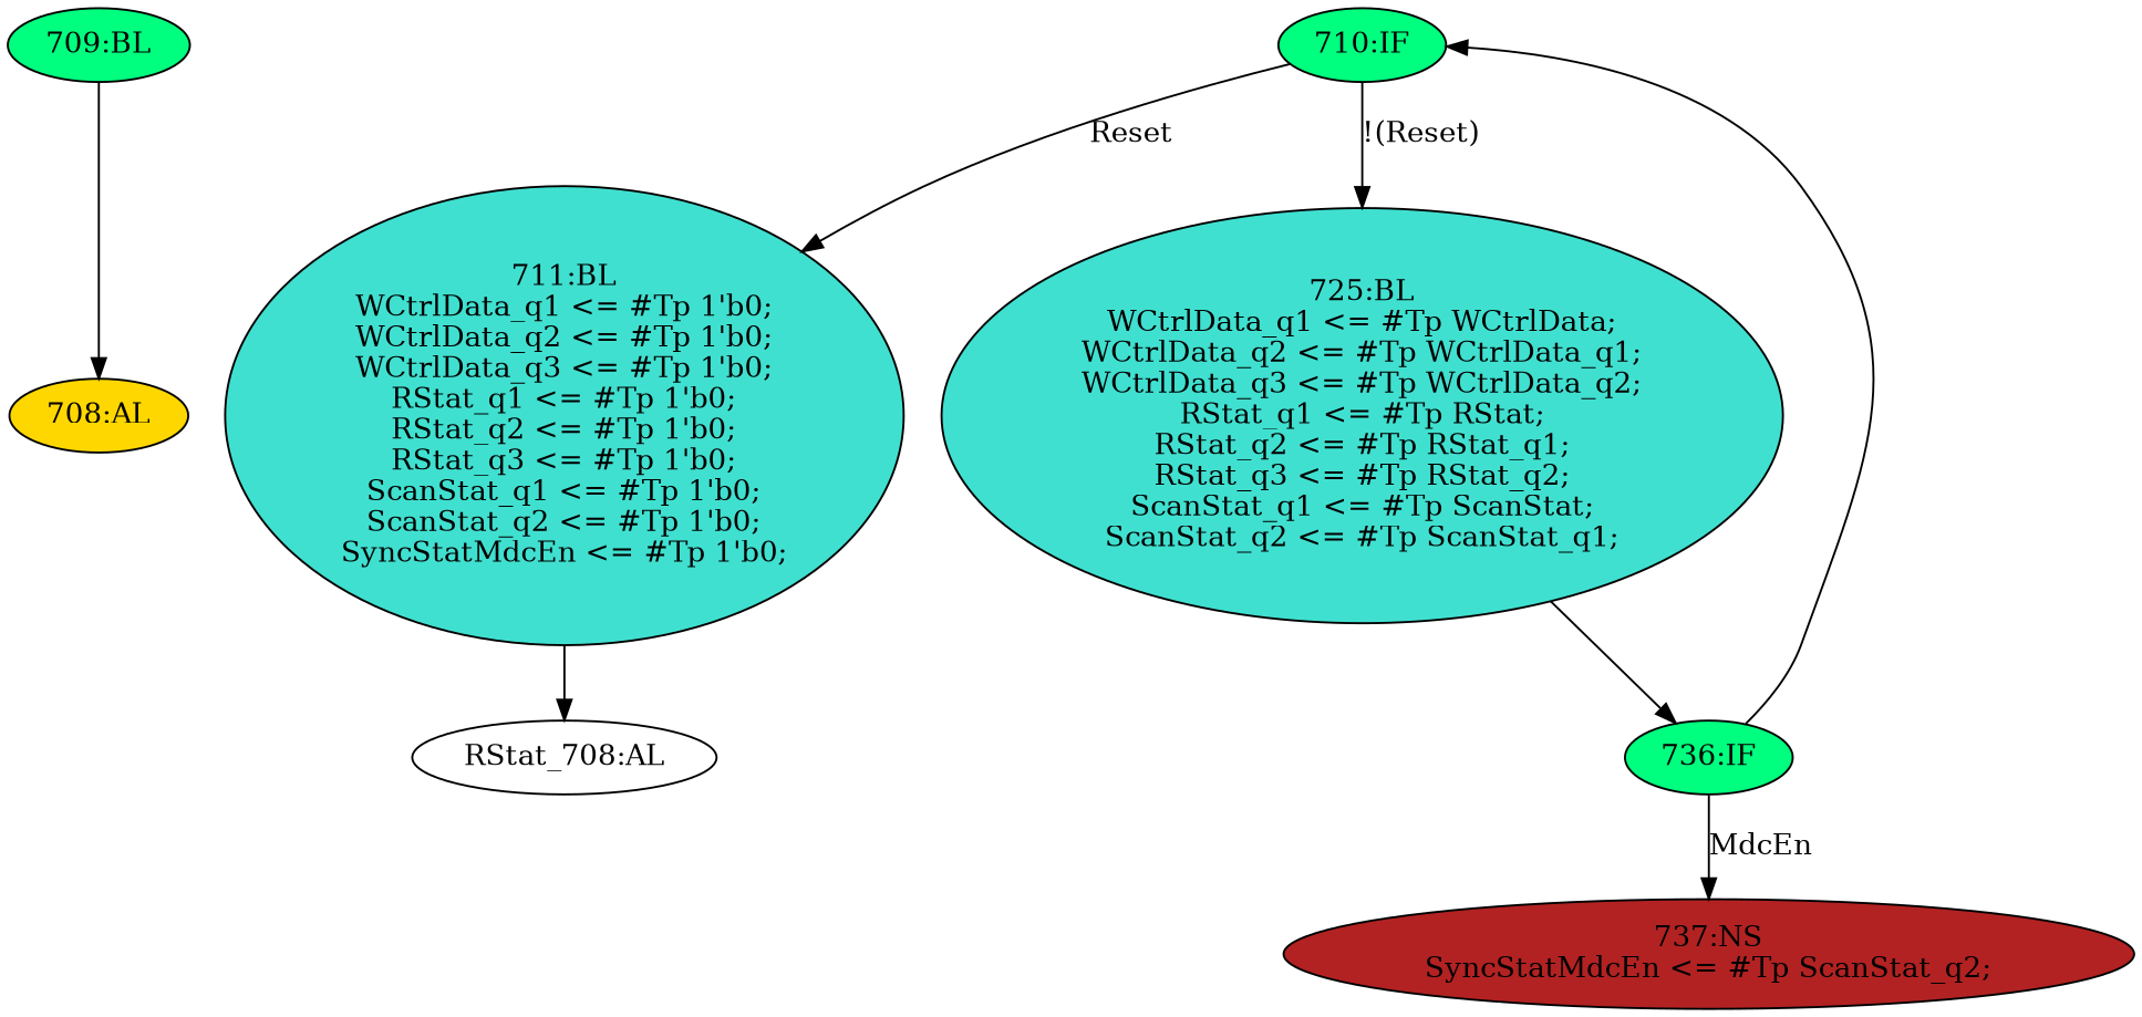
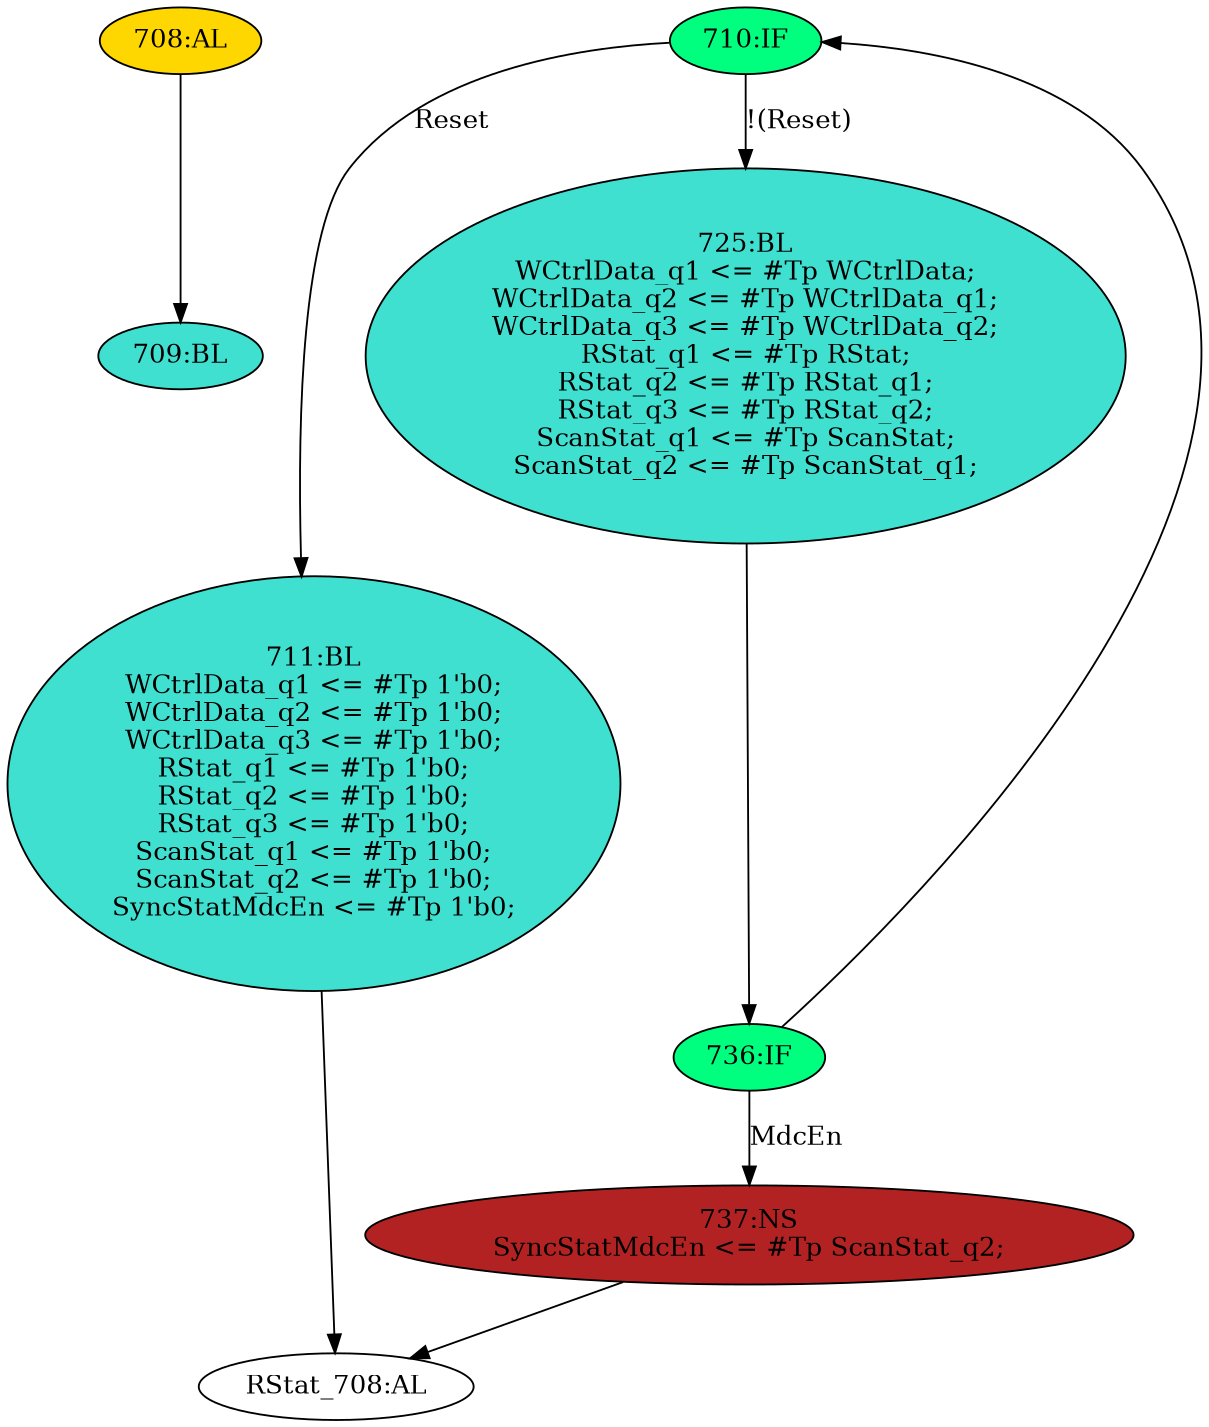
  strict digraph {
    node [fillcolor=turquoise statements="[]" style=filled typ=Block]
    edge [cond="[]" lineno=None]
-   n1 [ast="<pyverilog.vparser.ast.Block object at 0x7f415540bbd0>" fillcolor=springgreen label="709:BL"]
+   n1 [ast="<pyverilog.vparser.ast.Block object at 0x7f415540bbd0>" label="709:BL"]
    n2 [ast="<pyverilog.vparser.ast.IfStatement object at 0x7f415540be10>" fillcolor=springgreen label="710:IF" typ=IfStatement]
    n3 [ast="<pyverilog.vparser.ast.Block object at 0x7f4155412210>" label="711:BL\nWCtrlData_q1 <= #Tp 1'b0;\nWCtrlData_q2 <= #Tp 1'b0;\nWCtrlData_q3 <= #Tp 1'b0;\nRStat_q1 <= #Tp 1'b0;\nRStat_q2 <= #Tp 1'b0;\nRStat_q3 <= #Tp 1'b0;\nScanStat_q1 <= #Tp 1'b0;\nScanStat_q2 <= #Tp 1'b0;\nSyncStatMdcEn <= #Tp 1'b0;" statements="[<pyverilog.vparser.ast.NonblockingSubstitution object at 0x7f4155412250>, <pyverilog.vparser.ast.NonblockingSubstitution object at 0x7f4155412450>, <pyverilog.vparser.ast.NonblockingSubstitution object at 0x7f4155412650>, <pyverilog.vparser.ast.NonblockingSubstitution object at 0x7f415540b150>, <pyverilog.vparser.ast.NonblockingSubstitution object at 0x7f4155412990>, <pyverilog.vparser.ast.NonblockingSubstitution object at 0x7f4155412b50>, <pyverilog.vparser.ast.NonblockingSubstitution object at 0x7f4155412d10>, <pyverilog.vparser.ast.NonblockingSubstitution object at 0x7f4155412ed0>, <pyverilog.vparser.ast.NonblockingSubstitution object at 0x7f41554130d0>]"]
    n4 [ast="<pyverilog.vparser.ast.Block object at 0x7f415540bed0>" label="725:BL\nWCtrlData_q1 <= #Tp WCtrlData;\nWCtrlData_q2 <= #Tp WCtrlData_q1;\nWCtrlData_q3 <= #Tp WCtrlData_q2;\nRStat_q1 <= #Tp RStat;\nRStat_q2 <= #Tp RStat_q1;\nRStat_q3 <= #Tp RStat_q2;\nScanStat_q1 <= #Tp ScanStat;\nScanStat_q2 <= #Tp ScanStat_q1;" statements="[<pyverilog.vparser.ast.NonblockingSubstitution object at 0x7f415540bf10>, <pyverilog.vparser.ast.NonblockingSubstitution object at 0x7f41554111d0>, <pyverilog.vparser.ast.NonblockingSubstitution object at 0x7f4155411410>, <pyverilog.vparser.ast.NonblockingSubstitution object at 0x7f4155411650>, <pyverilog.vparser.ast.NonblockingSubstitution object at 0x7f4155411810>, <pyverilog.vparser.ast.NonblockingSubstitution object at 0x7f41554119d0>, <pyverilog.vparser.ast.NonblockingSubstitution object at 0x7f4155411b90>, <pyverilog.vparser.ast.NonblockingSubstitution object at 0x7f4155411d50>]"]
    n5 [def_var="['RStat_q1', 'RStat_q2', 'RStat_q3', 'WCtrlData_q1', 'WCtrlData_q2', 'WCtrlData_q3', 'SyncStatMdcEn', 'ScanStat_q1', 'ScanStat_q2']" label="RStat_708:AL" fillcolor="" statements="" style="" typ=""]
    n6 [ast="<pyverilog.vparser.ast.IfStatement object at 0x7f4155411f10>" fillcolor=springgreen label="736:IF" typ=IfStatement]
    n7 [ast="<pyverilog.vparser.ast.Always object at 0x7f4155413310>" clk_sens=True fillcolor=gold label="708:AL" sens="['Clk', 'Reset']" typ=Always use_var="['Reset', 'RStat_q1', 'RStat_q2', 'WCtrlData_q1', 'WCtrlData_q2', 'RStat', 'WCtrlData', 'ScanStat', 'MdcEn', 'ScanStat_q1', 'ScanStat_q2']"]
    n8 [ast="<pyverilog.vparser.ast.NonblockingSubstitution object at 0x7f4155411f90>" fillcolor=firebrick label="737:NS\nSyncStatMdcEn <= #Tp ScanStat_q2;" statements="[<pyverilog.vparser.ast.NonblockingSubstitution object at 0x7f4155411f90>]" typ=NonblockingSubstitution]
    n2 -> n3 [cond="['Reset']" label=Reset lineno=710]
    n2 -> n4 [cond="['Reset']" label="!(Reset)" lineno=710]
    n3 -> n5
    n4 -> n6
    n6 -> n2
    n6 -> n8 [cond="['MdcEn']" label=MdcEn lineno=736]
-   n1 -> n7
+   n7 -> n1
+   n8 -> n5
  }
